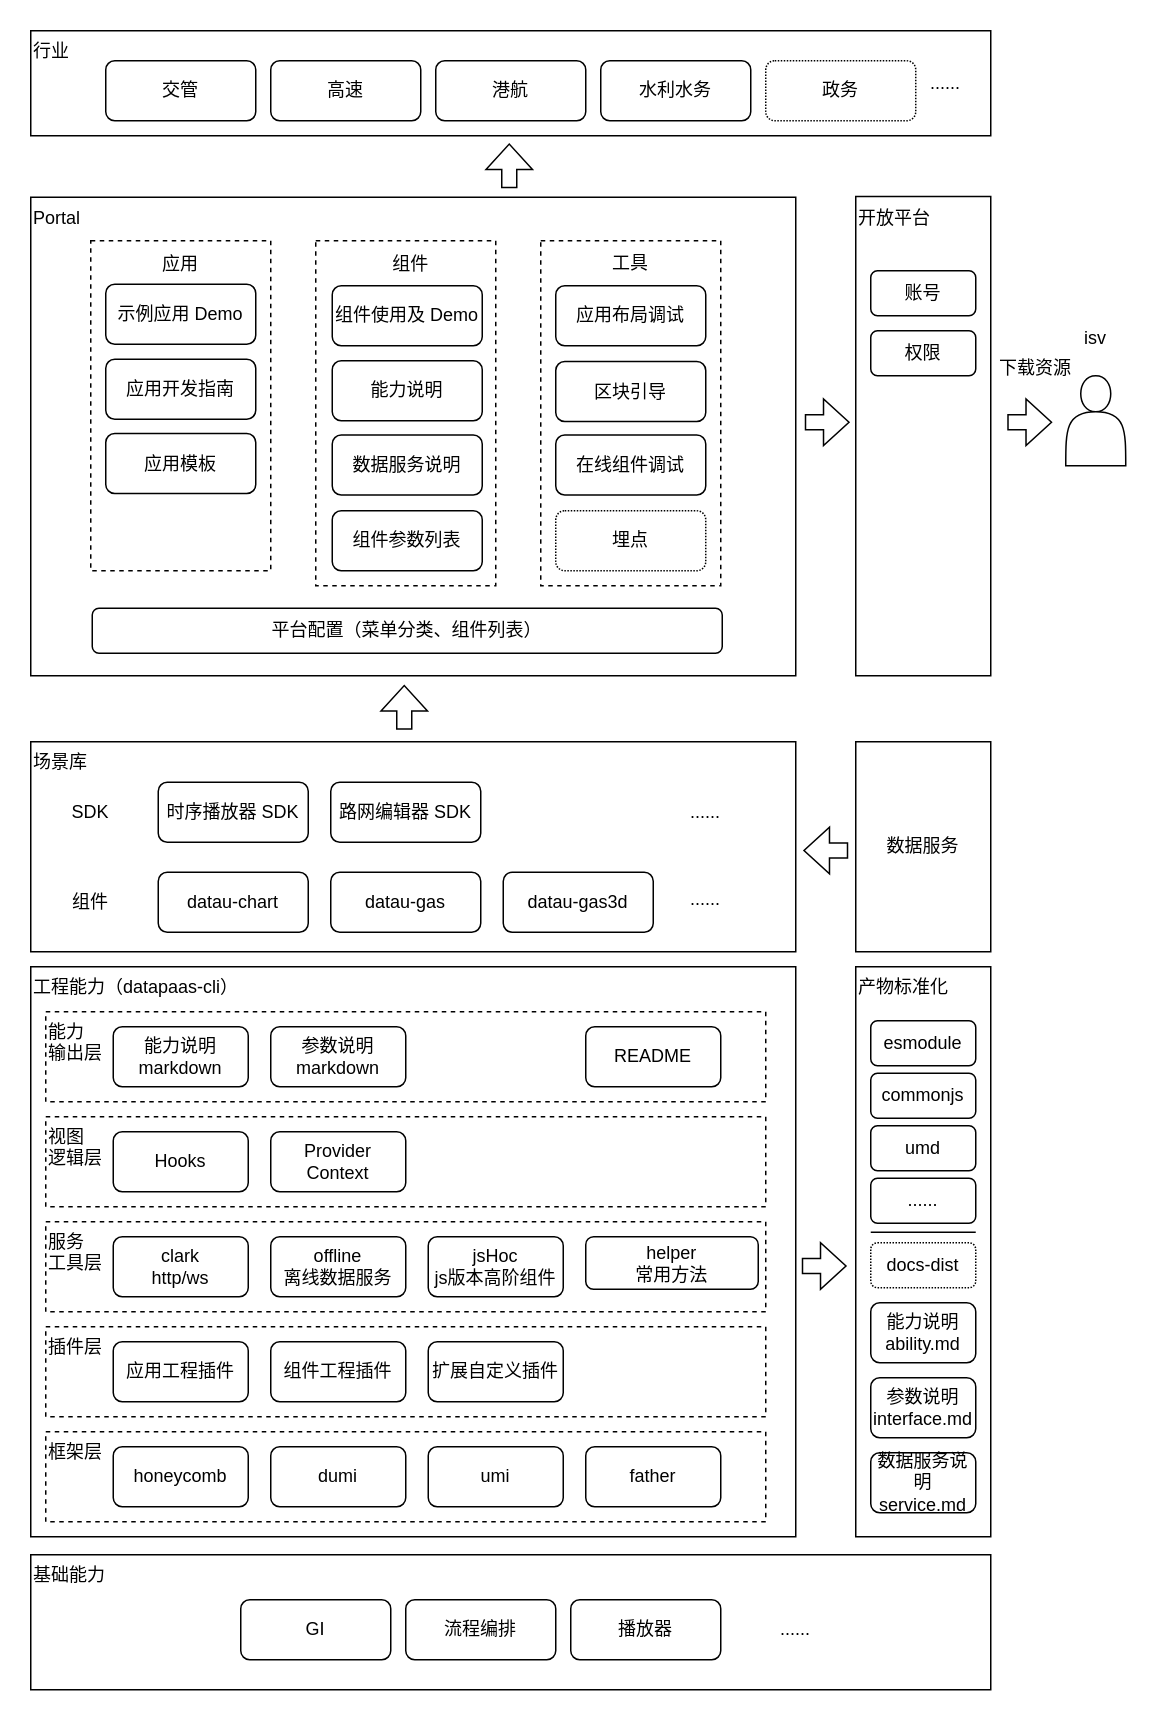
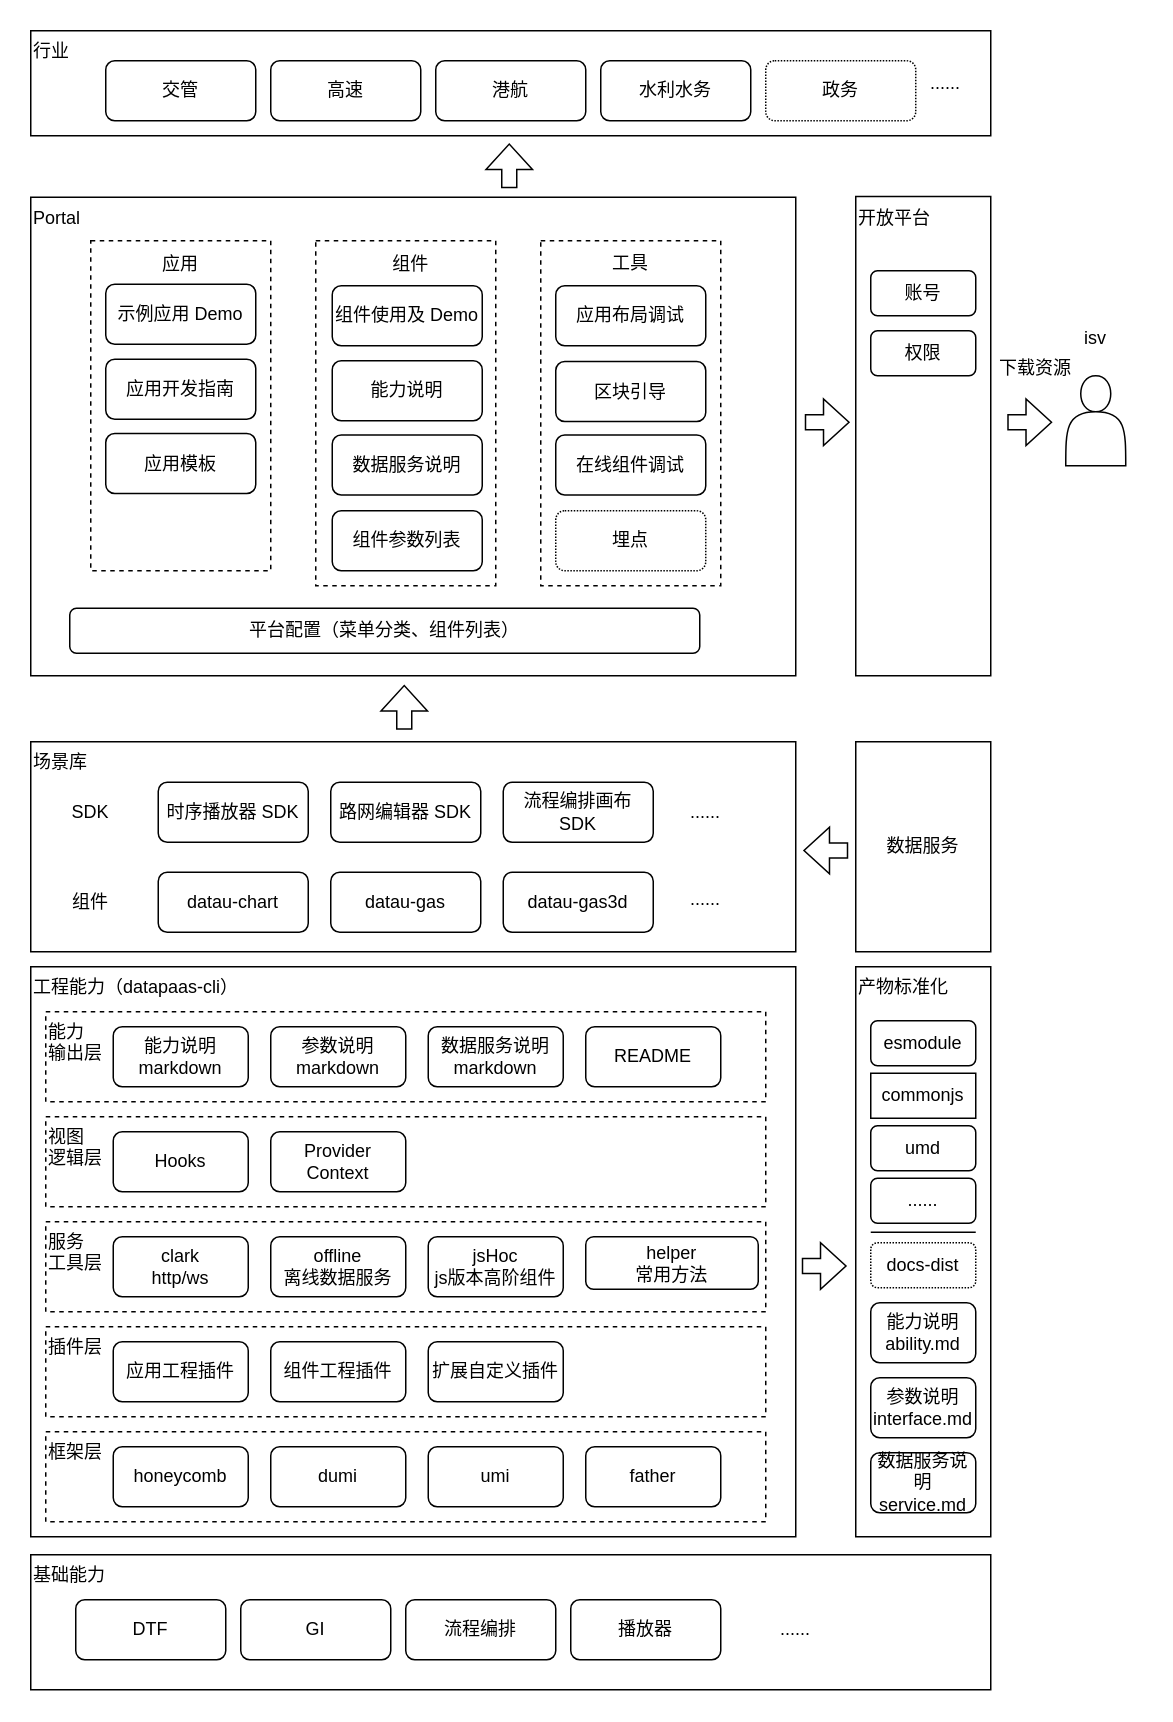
  <mxCell id="0" />
  <mxCell id="1" parent="0" />
  <mxCell id="2" value="Portal" style="rounded=0;whiteSpace=wrap;html=1;align=left;verticalAlign=top;" parent="1" vertex="1"><mxGeometry x="20" y="131" width="510" height="319" as="geometry" /></mxCell>
  <mxCell id="3" value="行业" style="rounded=0;whiteSpace=wrap;html=1;align=left;verticalAlign=top;" parent="1" vertex="1"><mxGeometry x="20" y="20" width="640" height="70" as="geometry" /></mxCell>
  <mxCell id="4" value="交管" style="rounded=1;whiteSpace=wrap;html=1;" parent="1" vertex="1"><mxGeometry x="70" y="40" width="100" height="40" as="geometry" /></mxCell>
  <mxCell id="5" value="高速" style="rounded=1;whiteSpace=wrap;html=1;" parent="1" vertex="1"><mxGeometry x="180" y="40" width="100" height="40" as="geometry" /></mxCell>
  <mxCell id="6" value="港航" style="rounded=1;whiteSpace=wrap;html=1;" parent="1" vertex="1"><mxGeometry x="290" y="40" width="100" height="40" as="geometry" /></mxCell>
  <mxCell id="7" value="水利水务" style="rounded=1;whiteSpace=wrap;html=1;" parent="1" vertex="1"><mxGeometry x="400" y="40" width="100" height="40" as="geometry" /></mxCell>
  <mxCell id="8" value="政务" style="rounded=1;whiteSpace=wrap;html=1;dashed=1;dashPattern=1 1;" parent="1" vertex="1"><mxGeometry x="510" y="40" width="100" height="40" as="geometry" /></mxCell>
  <mxCell id="9" value="......" style="text;html=1;strokeColor=none;fillColor=none;align=center;verticalAlign=middle;whiteSpace=wrap;rounded=0;" parent="1" vertex="1"><mxGeometry x="600" y="40" width="60" height="30" as="geometry" /></mxCell>
  <mxCell id="10" value="基础能力" style="rounded=0;whiteSpace=wrap;html=1;align=left;verticalAlign=top;" parent="1" vertex="1"><mxGeometry x="20" y="1036" width="640" height="90" as="geometry" /></mxCell>
+ <mxCell id="11" value="DTF" style="rounded=1;whiteSpace=wrap;html=1;" parent="1" vertex="1"><mxGeometry x="50" y="1066" width="100" height="40" as="geometry" /></mxCell>
  <mxCell id="12" value="" style="shape=flexArrow;endArrow=classic;html=1;rounded=0;endWidth=20;endSize=5.33;" parent="1" edge="1"><mxGeometry width="50" height="50" relative="1" as="geometry"><mxPoint x="339" y="125" as="sourcePoint" /><mxPoint x="339" y="95" as="targetPoint" /></mxGeometry></mxCell>
  <mxCell id="13" value="工程能力（datapaas-cli）" style="rounded=0;whiteSpace=wrap;html=1;align=left;verticalAlign=top;" parent="1" vertex="1"><mxGeometry x="20" y="644" width="510" height="380" as="geometry" /></mxCell>
  <mxCell id="14" value="GI" style="rounded=1;whiteSpace=wrap;html=1;" parent="1" vertex="1"><mxGeometry x="160" y="1066" width="100" height="40" as="geometry" /></mxCell>
  <mxCell id="15" value="流程编排" style="rounded=1;whiteSpace=wrap;html=1;" parent="1" vertex="1"><mxGeometry x="270" y="1066" width="100" height="40" as="geometry" /></mxCell>
  <mxCell id="16" value="播放器" style="rounded=1;whiteSpace=wrap;html=1;" parent="1" vertex="1"><mxGeometry x="380" y="1066" width="100" height="40" as="geometry" /></mxCell>
  <mxCell id="17" value="开放平台" style="rounded=0;whiteSpace=wrap;html=1;align=left;verticalAlign=top;" parent="1" vertex="1"><mxGeometry x="570" y="130.5" width="90" height="319.5" as="geometry" /></mxCell>
  <mxCell id="18" value="" style="shape=actor;whiteSpace=wrap;html=1;rounded=1;" parent="1" vertex="1"><mxGeometry x="710" y="250" width="40" height="60" as="geometry" /></mxCell>
  <mxCell id="19" value="账号" style="rounded=1;whiteSpace=wrap;html=1;" parent="1" vertex="1"><mxGeometry x="580" y="180" width="70" height="30" as="geometry" /></mxCell>
  <mxCell id="20" value="权限" style="rounded=1;whiteSpace=wrap;html=1;" parent="1" vertex="1"><mxGeometry x="580" y="220" width="70" height="30" as="geometry" /></mxCell>
  <mxCell id="21" value="" style="shape=flexArrow;endArrow=classic;html=1;rounded=0;endWidth=20;endSize=5.33;" parent="1" edge="1"><mxGeometry width="50" height="50" relative="1" as="geometry"><mxPoint x="536" y="281" as="sourcePoint" /><mxPoint x="566" y="281" as="targetPoint" /></mxGeometry></mxCell>
  <mxCell id="22" value="isv" style="text;html=1;strokeColor=none;fillColor=none;align=center;verticalAlign=middle;whiteSpace=wrap;rounded=0;" parent="1" vertex="1"><mxGeometry x="700" y="210" width="60" height="30" as="geometry" /></mxCell>
  <mxCell id="23" value="......" style="text;html=1;strokeColor=none;fillColor=none;align=center;verticalAlign=middle;whiteSpace=wrap;rounded=0;" parent="1" vertex="1"><mxGeometry x="500" y="1071" width="60" height="30" as="geometry" /></mxCell>
  <mxCell id="24" value="" style="shape=flexArrow;endArrow=classic;html=1;rounded=0;endWidth=20;endSize=5.33;" parent="1" edge="1"><mxGeometry width="50" height="50" relative="1" as="geometry"><mxPoint x="671" y="281" as="sourcePoint" /><mxPoint x="701" y="281" as="targetPoint" /></mxGeometry></mxCell>
  <mxCell id="25" value="" style="group" parent="1" vertex="1" connectable="0"><mxGeometry x="60" y="160" width="120" height="220" as="geometry" /></mxCell>
  <mxCell id="26" value="" style="rounded=0;whiteSpace=wrap;html=1;dashed=1;" parent="25" vertex="1"><mxGeometry width="120" height="220" as="geometry" /></mxCell>
  <mxCell id="27" value="示例应用 Demo" style="rounded=1;whiteSpace=wrap;html=1;" parent="25" vertex="1"><mxGeometry x="10" y="29" width="100" height="40" as="geometry" /></mxCell>
  <mxCell id="28" value="应用开发指南" style="rounded=1;whiteSpace=wrap;html=1;" parent="25" vertex="1"><mxGeometry x="10" y="79" width="100" height="40" as="geometry" /></mxCell>
  <mxCell id="29" value="应用" style="text;html=1;strokeColor=none;fillColor=none;align=center;verticalAlign=middle;whiteSpace=wrap;rounded=0;" parent="25" vertex="1"><mxGeometry x="30" y="1" width="60" height="30" as="geometry" /></mxCell>
  <mxCell id="30" value="应用模板" style="rounded=1;whiteSpace=wrap;html=1;" parent="25" vertex="1"><mxGeometry x="10" y="128.5" width="100" height="40" as="geometry" /></mxCell>
  <mxCell id="31" value="" style="group" parent="1" vertex="1" connectable="0"><mxGeometry x="210" y="160" width="270" height="230" as="geometry" /></mxCell>
  <mxCell id="32" value="" style="rounded=0;whiteSpace=wrap;html=1;dashed=1;" parent="31" vertex="1"><mxGeometry width="120" height="230" as="geometry" /></mxCell>
  <mxCell id="33" value="组件" style="text;html=1;strokeColor=none;fillColor=none;align=center;verticalAlign=middle;whiteSpace=wrap;rounded=0;" parent="31" vertex="1"><mxGeometry x="16" y="1" width="95" height="30" as="geometry" /></mxCell>
  <mxCell id="34" value="组件使用及 Demo" style="rounded=1;whiteSpace=wrap;html=1;" parent="31" vertex="1"><mxGeometry x="11" y="30" width="100" height="40" as="geometry" /></mxCell>
  <mxCell id="35" value="能力说明" style="rounded=1;whiteSpace=wrap;html=1;" parent="31" vertex="1"><mxGeometry x="11" y="80" width="100" height="40" as="geometry" /></mxCell>
  <mxCell id="36" value="数据服务说明" style="rounded=1;whiteSpace=wrap;html=1;" parent="31" vertex="1"><mxGeometry x="11" y="129.5" width="100" height="40" as="geometry" /></mxCell>
  <mxCell id="37" value="组件参数列表" style="rounded=1;whiteSpace=wrap;html=1;" parent="31" vertex="1"><mxGeometry x="11" y="180" width="100" height="40" as="geometry" /></mxCell>
  <mxCell id="38" value="" style="group" parent="1" vertex="1" connectable="0"><mxGeometry x="360" y="160" width="120" height="230" as="geometry" /></mxCell>
  <mxCell id="39" value="" style="rounded=0;whiteSpace=wrap;html=1;dashed=1;" parent="38" vertex="1"><mxGeometry width="120" height="230" as="geometry" /></mxCell>
  <mxCell id="40" value="工具" style="text;html=1;strokeColor=none;fillColor=none;align=center;verticalAlign=middle;whiteSpace=wrap;rounded=0;" parent="38" vertex="1"><mxGeometry x="30" width="60" height="30" as="geometry" /></mxCell>
  <mxCell id="41" value="应用布局调试" style="rounded=1;whiteSpace=wrap;html=1;" parent="38" vertex="1"><mxGeometry x="10" y="30" width="100" height="40" as="geometry" /></mxCell>
  <mxCell id="42" value="在线组件调试" style="rounded=1;whiteSpace=wrap;html=1;" parent="38" vertex="1"><mxGeometry x="10" y="129.5" width="100" height="40" as="geometry" /></mxCell>
  <mxCell id="43" value="区块引导" style="rounded=1;whiteSpace=wrap;html=1;" parent="38" vertex="1"><mxGeometry x="10" y="80.5" width="100" height="40" as="geometry" /></mxCell>
  <mxCell id="44" value="埋点" style="rounded=1;whiteSpace=wrap;html=1;dashed=1;dashPattern=1 1;" parent="38" vertex="1"><mxGeometry x="10" y="180" width="100" height="40" as="geometry" /></mxCell>
  <mxCell id="45" value="框架层" style="rounded=0;whiteSpace=wrap;html=1;dashed=1;align=left;verticalAlign=top;" parent="1" vertex="1"><mxGeometry x="30" y="954" width="480" height="60" as="geometry" /></mxCell>
  <mxCell id="46" value="dumi" style="rounded=1;whiteSpace=wrap;html=1;" parent="1" vertex="1"><mxGeometry x="180" y="964" width="90" height="40" as="geometry" /></mxCell>
  <mxCell id="47" value="father" style="rounded=1;whiteSpace=wrap;html=1;" parent="1" vertex="1"><mxGeometry x="390" y="964" width="90" height="40" as="geometry" /></mxCell>
  <mxCell id="48" value="umi" style="rounded=1;whiteSpace=wrap;html=1;" parent="1" vertex="1"><mxGeometry x="285" y="964" width="90" height="40" as="geometry" /></mxCell>
  <mxCell id="49" value="插件层" style="rounded=0;whiteSpace=wrap;html=1;dashed=1;align=left;verticalAlign=top;" parent="1" vertex="1"><mxGeometry x="30" y="884" width="480" height="60" as="geometry" /></mxCell>
  <mxCell id="50" value="应用工程插件" style="rounded=1;whiteSpace=wrap;html=1;" parent="1" vertex="1"><mxGeometry x="75" y="894" width="90" height="40" as="geometry" /></mxCell>
  <mxCell id="51" value="组件工程插件" style="rounded=1;whiteSpace=wrap;html=1;" parent="1" vertex="1"><mxGeometry x="180" y="894" width="90" height="40" as="geometry" /></mxCell>
  <mxCell id="52" value="扩展自定义插件" style="rounded=1;whiteSpace=wrap;html=1;" parent="1" vertex="1"><mxGeometry x="285" y="894" width="90" height="40" as="geometry" /></mxCell>
  <mxCell id="53" value="服务&lt;br&gt;工具层" style="rounded=0;whiteSpace=wrap;html=1;dashed=1;align=left;verticalAlign=top;" parent="1" vertex="1"><mxGeometry x="30" y="814" width="480" height="60" as="geometry" /></mxCell>
  <mxCell id="54" value="clark&lt;br&gt;http/ws" style="rounded=1;whiteSpace=wrap;html=1;" parent="1" vertex="1"><mxGeometry x="75" y="824" width="90" height="40" as="geometry" /></mxCell>
  <mxCell id="55" value="offline&lt;br&gt;离线数据服务" style="rounded=1;whiteSpace=wrap;html=1;" parent="1" vertex="1"><mxGeometry x="180" y="824" width="90" height="40" as="geometry" /></mxCell>
  <mxCell id="56" value="helper&lt;br&gt;常用方法" style="rounded=1;whiteSpace=wrap;html=1;" parent="1" vertex="1"><mxGeometry x="390" y="824" width="115" height="35" as="geometry" /></mxCell>
  <mxCell id="57" value="honeycomb" style="rounded=1;whiteSpace=wrap;html=1;" parent="1" vertex="1"><mxGeometry x="75" y="964" width="90" height="40" as="geometry" /></mxCell>
  <mxCell id="58" value="视图&lt;br&gt;逻辑层" style="rounded=0;whiteSpace=wrap;html=1;dashed=1;align=left;verticalAlign=top;" parent="1" vertex="1"><mxGeometry x="30" y="744" width="480" height="60" as="geometry" /></mxCell>
  <mxCell id="59" value="Hooks" style="rounded=1;whiteSpace=wrap;html=1;" parent="1" vertex="1"><mxGeometry x="75" y="754" width="90" height="40" as="geometry" /></mxCell>
  <mxCell id="60" value="Provider&lt;br&gt;Context" style="rounded=1;whiteSpace=wrap;html=1;" parent="1" vertex="1"><mxGeometry x="180" y="754" width="90" height="40" as="geometry" /></mxCell>
  <mxCell id="61" value="能力&lt;br&gt;输出层" style="rounded=0;whiteSpace=wrap;html=1;dashed=1;align=left;verticalAlign=top;" parent="1" vertex="1"><mxGeometry x="30" y="674" width="480" height="60" as="geometry" /></mxCell>
  <mxCell id="62" value="场景库" style="rounded=0;whiteSpace=wrap;html=1;align=left;verticalAlign=top;" parent="1" vertex="1"><mxGeometry x="20" y="494" width="510" height="140" as="geometry" /></mxCell>
  <mxCell id="63" value="能力说明&lt;br&gt;markdown" style="rounded=1;whiteSpace=wrap;html=1;" parent="1" vertex="1"><mxGeometry x="75" y="684" width="90" height="40" as="geometry" /></mxCell>
  <mxCell id="64" value="产物标准化" style="rounded=0;whiteSpace=wrap;html=1;align=left;verticalAlign=top;" parent="1" vertex="1"><mxGeometry x="570" y="644" width="90" height="380" as="geometry" /></mxCell>
  <mxCell id="65" value="" style="shape=flexArrow;endArrow=classic;html=1;rounded=0;endWidth=20;endSize=5.33;" parent="1" edge="1"><mxGeometry width="50" height="50" relative="1" as="geometry"><mxPoint x="534" y="843.5" as="sourcePoint" /><mxPoint x="564" y="843.5" as="targetPoint" /></mxGeometry></mxCell>
  <mxCell id="66" value="esmodule" style="rounded=1;whiteSpace=wrap;html=1;" parent="1" vertex="1"><mxGeometry x="580" y="680" width="70" height="30" as="geometry" /></mxCell>
- <mxCell id="67" value="commonjs" style="rounded=1;whiteSpace=wrap;html=1;" parent="1" vertex="1"><mxGeometry x="580" y="715" width="70" height="30" as="geometry" /></mxCell>
+ <mxCell id="67" value="commonjs" style="whiteSpace=wrap;html=1;rounded=0;" parent="1" vertex="1"><mxGeometry x="580" y="715" width="70" height="30" as="geometry" /></mxCell>
  <mxCell id="68" value="umd" style="rounded=1;whiteSpace=wrap;html=1;" parent="1" vertex="1"><mxGeometry x="580" y="750" width="70" height="30" as="geometry" /></mxCell>
  <mxCell id="69" value="docs-dist" style="rounded=1;whiteSpace=wrap;html=1;dashed=1;dashPattern=1 1;" parent="1" vertex="1"><mxGeometry x="580" y="828" width="70" height="30" as="geometry" /></mxCell>
  <mxCell id="70" value="参数说明&lt;br&gt;markdown" style="rounded=1;whiteSpace=wrap;html=1;" parent="1" vertex="1"><mxGeometry x="180" y="684" width="90" height="40" as="geometry" /></mxCell>
+ <mxCell id="71" value="数据服务说明&lt;br&gt;markdown" style="rounded=1;whiteSpace=wrap;html=1;" parent="1" vertex="1"><mxGeometry x="285" y="684" width="90" height="40" as="geometry" /></mxCell>
  <mxCell id="72" value="" style="endArrow=none;html=1;rounded=0;" parent="1" edge="1"><mxGeometry width="50" height="50" relative="1" as="geometry"><mxPoint x="580" y="821" as="sourcePoint" /><mxPoint x="650" y="821" as="targetPoint" /></mxGeometry></mxCell>
  <mxCell id="73" value="能力说明&lt;br&gt;ability.md" style="rounded=1;whiteSpace=wrap;html=1;" parent="1" vertex="1"><mxGeometry x="580" y="868" width="70" height="40" as="geometry" /></mxCell>
  <mxCell id="74" value="参数说明&lt;br&gt;interface.md" style="rounded=1;whiteSpace=wrap;html=1;" parent="1" vertex="1"><mxGeometry x="580" y="918" width="70" height="40" as="geometry" /></mxCell>
  <mxCell id="75" value="数据服务说明&lt;br&gt;service.md" style="rounded=1;whiteSpace=wrap;html=1;" parent="1" vertex="1"><mxGeometry x="580" y="968" width="70" height="40" as="geometry" /></mxCell>
  <mxCell id="76" value="......" style="rounded=1;whiteSpace=wrap;html=1;" parent="1" vertex="1"><mxGeometry x="580" y="785" width="70" height="30" as="geometry" /></mxCell>
  <mxCell id="77" value="datau-chart" style="rounded=1;whiteSpace=wrap;html=1;" parent="1" vertex="1"><mxGeometry x="105" y="581" width="100" height="40" as="geometry" /></mxCell>
  <mxCell id="78" value="jsHoc&lt;br&gt;js版本高阶组件" style="rounded=1;whiteSpace=wrap;html=1;" parent="1" vertex="1"><mxGeometry x="285" y="824" width="90" height="40" as="geometry" /></mxCell>
  <mxCell id="79" value="datau-gas" style="rounded=1;whiteSpace=wrap;html=1;" parent="1" vertex="1"><mxGeometry x="220" y="581" width="100" height="40" as="geometry" /></mxCell>
  <mxCell id="80" value="datau-gas3d" style="rounded=1;whiteSpace=wrap;html=1;" parent="1" vertex="1"><mxGeometry x="335" y="581" width="100" height="40" as="geometry" /></mxCell>
  <mxCell id="81" value="时序播放器 SDK" style="rounded=1;whiteSpace=wrap;html=1;" parent="1" vertex="1"><mxGeometry x="105" y="521" width="100" height="40" as="geometry" /></mxCell>
  <mxCell id="82" value="路网编辑器 SDK" style="rounded=1;whiteSpace=wrap;html=1;" parent="1" vertex="1"><mxGeometry x="220" y="521" width="100" height="40" as="geometry" /></mxCell>
+ <mxCell id="83" value="流程编排画布 SDK" style="rounded=1;whiteSpace=wrap;html=1;" parent="1" vertex="1"><mxGeometry x="335" y="521" width="100" height="40" as="geometry" /></mxCell>
  <mxCell id="84" value="组件" style="text;html=1;strokeColor=none;fillColor=none;align=center;verticalAlign=middle;whiteSpace=wrap;rounded=0;" parent="1" vertex="1"><mxGeometry x="30" y="586" width="60" height="30" as="geometry" /></mxCell>
  <mxCell id="85" value="SDK" style="text;html=1;strokeColor=none;fillColor=none;align=center;verticalAlign=middle;whiteSpace=wrap;rounded=0;" parent="1" vertex="1"><mxGeometry x="30" y="526" width="60" height="30" as="geometry" /></mxCell>
  <mxCell id="86" value="......" style="text;html=1;strokeColor=none;fillColor=none;align=center;verticalAlign=middle;whiteSpace=wrap;rounded=0;" parent="1" vertex="1"><mxGeometry x="440" y="584" width="60" height="30" as="geometry" /></mxCell>
  <mxCell id="87" value="......" style="text;html=1;strokeColor=none;fillColor=none;align=center;verticalAlign=middle;whiteSpace=wrap;rounded=0;" parent="1" vertex="1"><mxGeometry x="440" y="526" width="60" height="30" as="geometry" /></mxCell>
  <mxCell id="88" value="" style="shape=flexArrow;endArrow=classic;html=1;rounded=0;endWidth=20;endSize=5.33;" parent="1" edge="1"><mxGeometry width="50" height="50" relative="1" as="geometry"><mxPoint x="269" y="486" as="sourcePoint" /><mxPoint x="269" y="456" as="targetPoint" /></mxGeometry></mxCell>
  <mxCell id="89" value="数据服务" style="rounded=0;whiteSpace=wrap;html=1;" parent="1" vertex="1"><mxGeometry x="570" y="494" width="90" height="140" as="geometry" /></mxCell>
  <mxCell id="90" value="" style="shape=flexArrow;endArrow=classic;html=1;rounded=0;endWidth=20;endSize=5.33;" parent="1" edge="1"><mxGeometry width="50" height="50" relative="1" as="geometry"><mxPoint x="565" y="566.5" as="sourcePoint" /><mxPoint x="535" y="566.5" as="targetPoint" /></mxGeometry></mxCell>
- <mxCell id="91" value="平台配置（菜单分类、组件列表）" style="rounded=1;whiteSpace=wrap;html=1;" parent="1" vertex="1"><mxGeometry x="61" y="405" width="420" height="30" as="geometry" /></mxCell>
+ <mxCell id="91" value="平台配置（菜单分类、组件列表）" style="rounded=1;whiteSpace=wrap;html=1;" parent="1" vertex="1"><mxGeometry x="46" y="405" width="420" height="30" as="geometry" /></mxCell>
  <mxCell id="92" value="README" style="rounded=1;whiteSpace=wrap;html=1;" parent="1" vertex="1"><mxGeometry x="390" y="684" width="90" height="40" as="geometry" /></mxCell>
  <mxCell id="93" value="下载资源" style="text;html=1;strokeColor=none;fillColor=none;align=center;verticalAlign=middle;whiteSpace=wrap;rounded=0;" parent="1" vertex="1"><mxGeometry x="660" y="230" width="60" height="30" as="geometry" /></mxCell>
